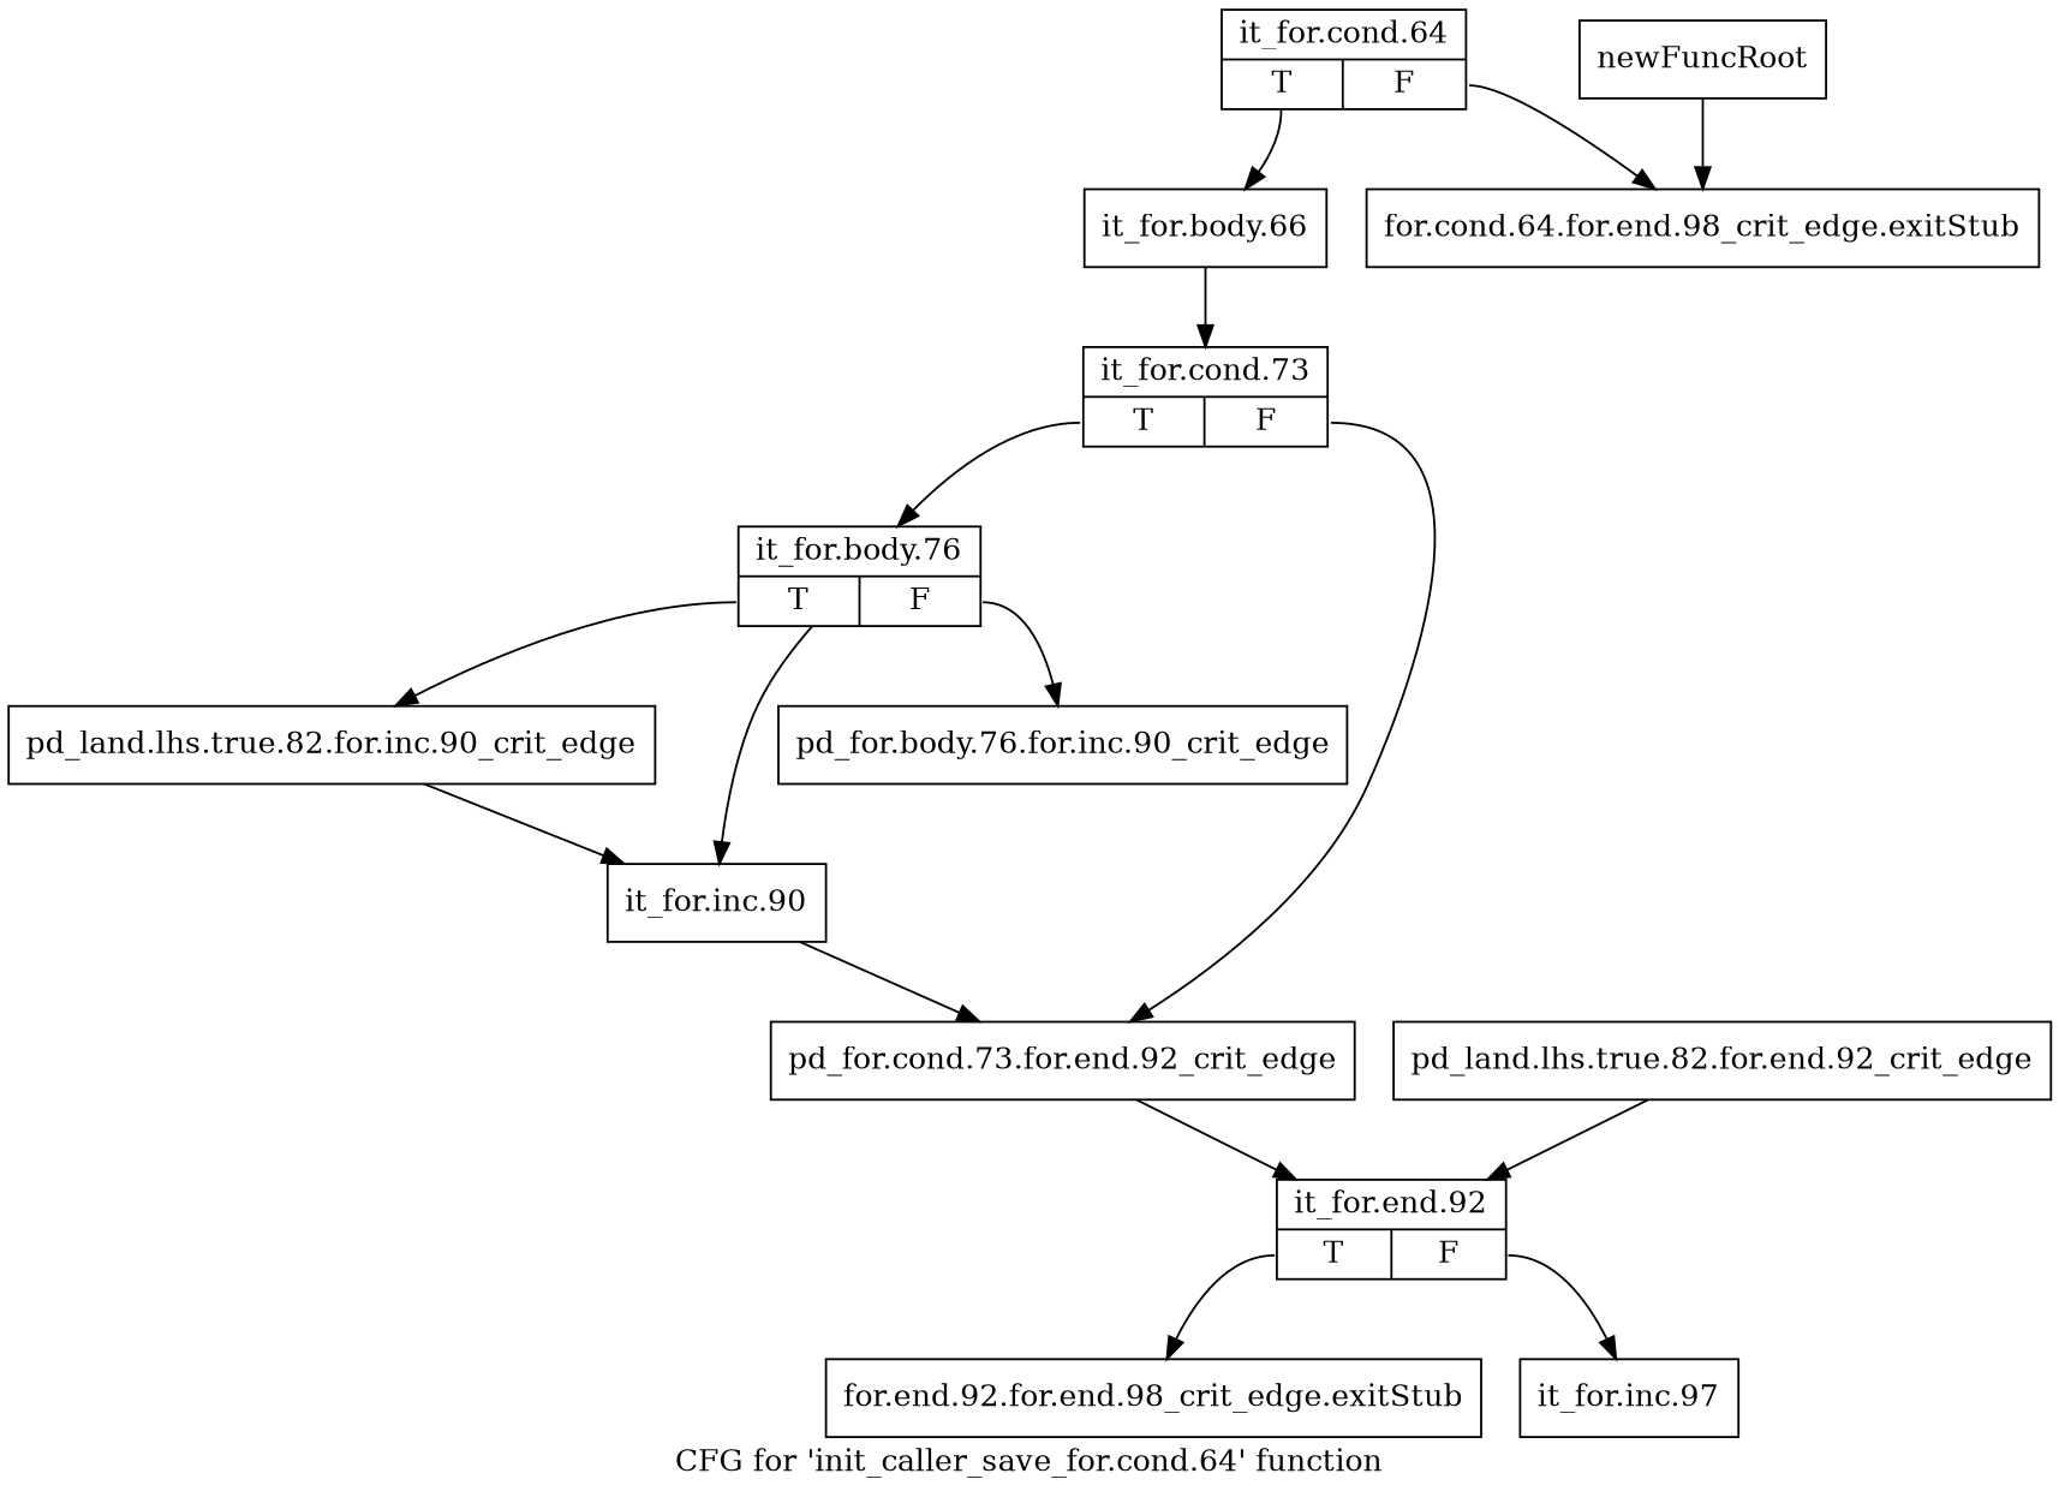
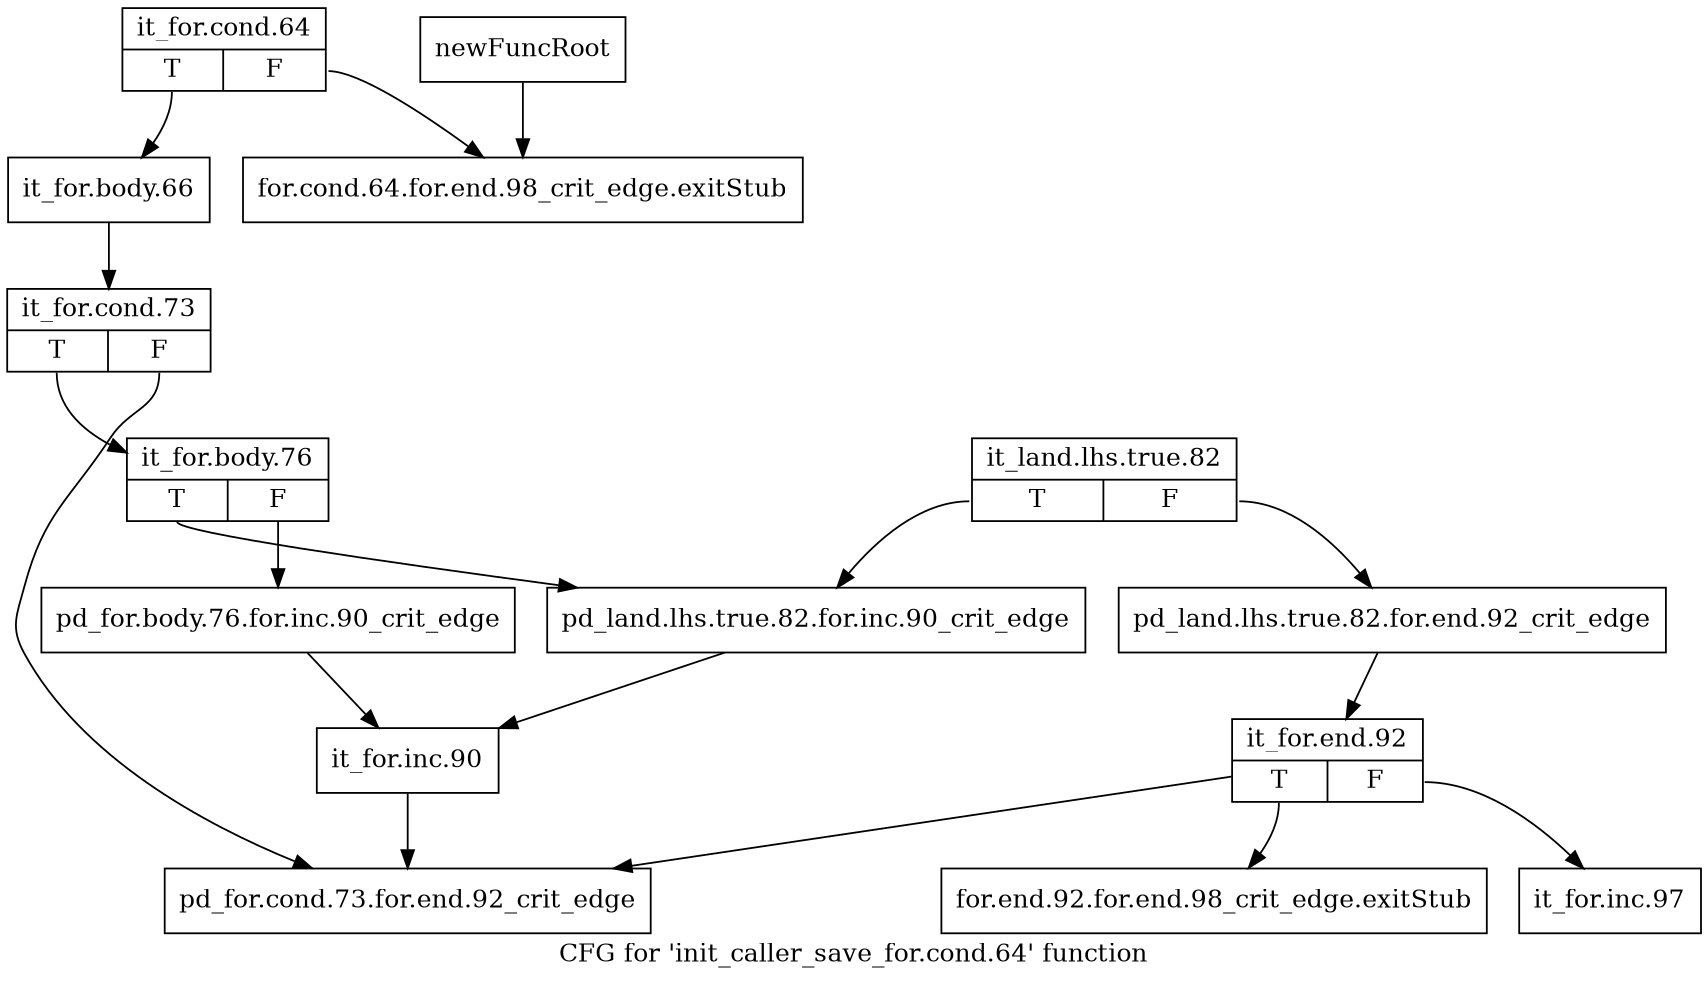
  digraph {
    label="CFG for 'init_caller_save_for.cond.64' function"
    node [shape=record]
    n1 [label="{newFuncRoot}"]
    n2 [label="{for.cond.64.for.end.98_crit_edge.exitStub}"]
    n3 [label="{it_for.cond.64|{<s0>T|<s1>F}}"]
    n4 [label="{it_for.body.66}"]
    n5 [label="{it_for.cond.73|{<s0>T|<s1>F}}"]
    n6 [label="{for.end.92.for.end.98_crit_edge.exitStub}"]
    n7 [label="{it_for.body.76|{<s0>T|<s1>F}}"]
    n8 [label="{pd_for.cond.73.for.end.92_crit_edge}"]
    n9 [label="{pd_for.body.76.for.inc.90_crit_edge}"]
    n10 [label="{pd_land.lhs.true.82.for.inc.90_crit_edge}"]
    n11 [label="{it_for.end.92|{<s0>T|<s1>F}}"]
+   n12 [label="{it_land.lhs.true.82|{<s0>T|<s1>F}}"]
    n13 [label="{pd_land.lhs.true.82.for.end.92_crit_edge}"]
    n14 [label="{it_for.inc.90}"]
    n15 [label="{it_for.inc.97}"]
    n1 -> n2
    n3 -> n2 [tailport=s1]
    n3 -> n4 [tailport=s0]
    n4 -> n5
    n5 -> n7 [tailport=s0]
    n5 -> n8 [tailport=s1]
    n7 -> n9 [tailport=s1]
    n7 -> n10 [tailport=s0]
-   n8 -> n11
-   n7 -> n14
+   n11 -> n8
+   n9 -> n14
    n10 -> n14
    n11 -> n6 [tailport=s0]
    n11 -> n15 [tailport=s1]
+   n12 -> n10 [tailport=s0]
+   n12 -> n13 [tailport=s1]
    n13 -> n11
    n14 -> n8
  }
